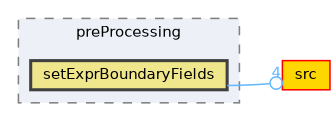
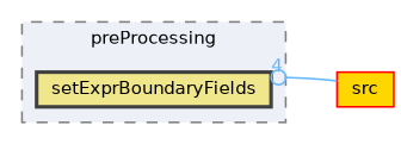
  digraph {
    compound=true
    rankdir=LR
    node [fontname=Helvetica fontsize=10 shape=box]
    n1 [color=grey25 fillcolor=khaki height=0.2 label=setExprBoundaryFields style="filled,bold" width=0.4]
    n2 [color=red fillcolor=gold height=0.2 label=src style=filled width=0.4]
    subgraph cluster_1 {
      bgcolor="#edf0f7"
      fontname=Helvetica
      fontsize=10
      label=preProcessing
      pencolor=grey50
      style="filled,dashed"
      n1
    }
-   n1 -> n2 [color=steelblue1 fontcolor=steelblue1 fontname=Helvetica fontsize=10 headlabel=4 labeldistance=1.5 labelfontname=Helvetica labelfontsize=10 arrowhead=odot]
+   n2 -> n1 [color=steelblue1 fontcolor=steelblue1 fontname=Helvetica fontsize=10 headlabel=4 labeldistance=1.5 labelfontname=Helvetica labelfontsize=10 arrowhead=odot]
  }
